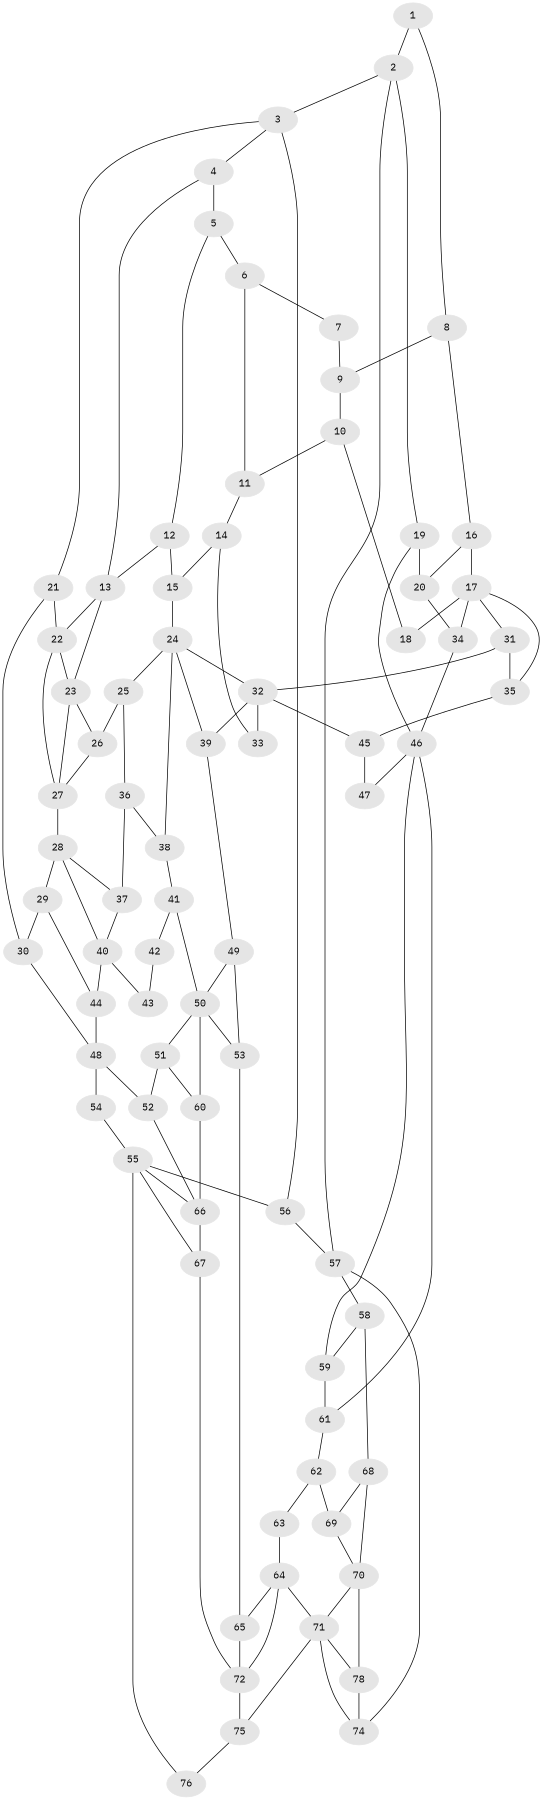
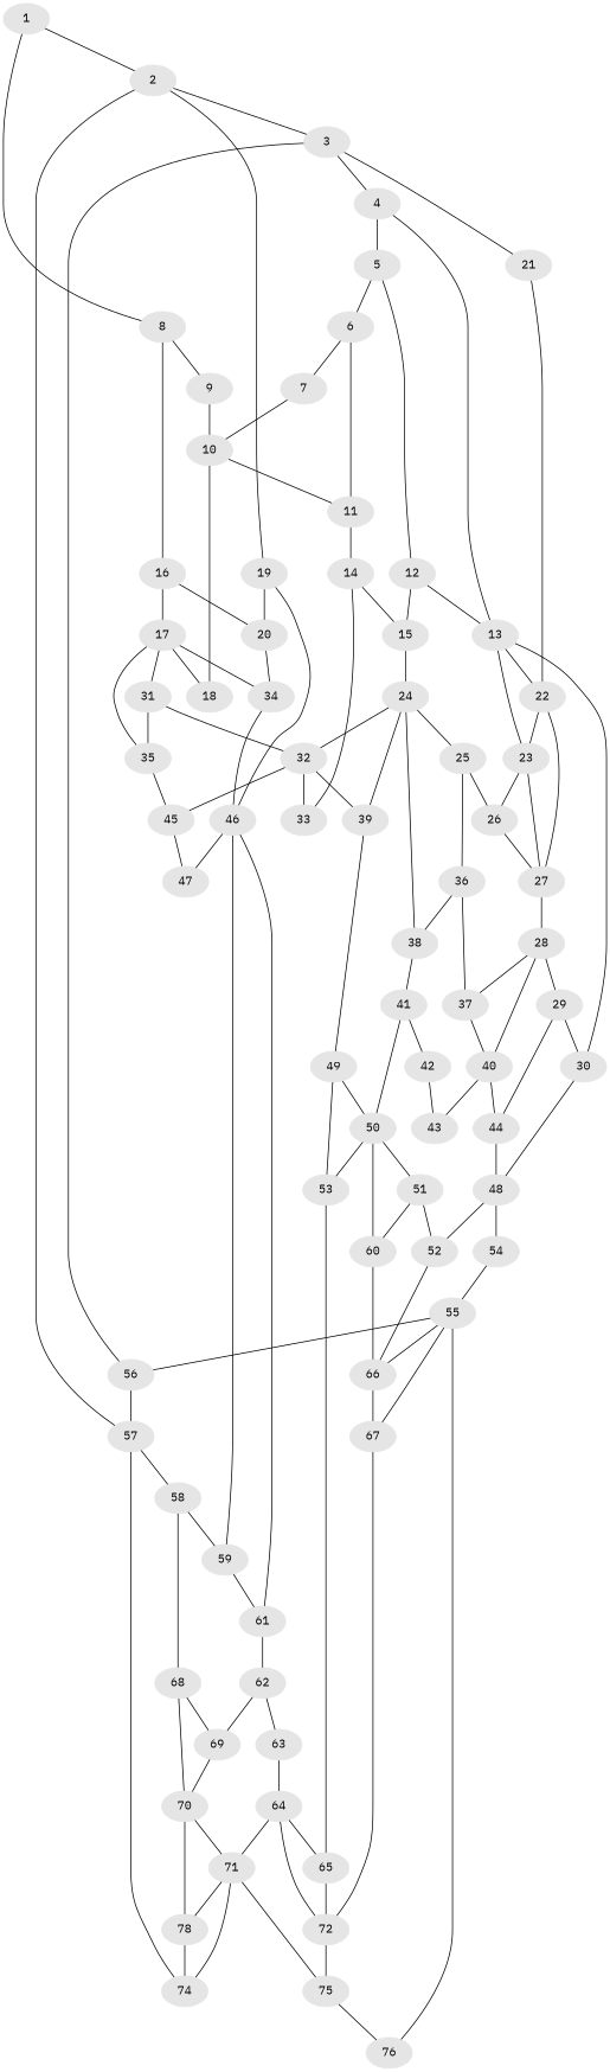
  graph {
    fontname="IBM Plex Mono"
    node [color=gray90 fontname="IBM Plex Mono" style=filled]
    edge [fontname="IBM Plex Mono" weight=1.0]
    1
    2
    8
    3
    19
    57
    9
    16
    4
    21
    56
    20
    46
    58
    74
    5
    13
    22
    30
    6
    12
    23
    7
    11
    15
    10
    14
    18
    17
    33
    24
    27
    26
    25
    32
    38
    39
    31
    34
    35
    45
    47
    59
    61
    48
    28
    36
    41
    49
    37
    29
    40
    44
    43
    52
    54
    42
    50
    53
    51
    60
    62
    66
    55
    65
    67
    72
    76
    68
    69
    70
    63
    64
    71
    n75 [label=78]
    75
    1 -- 2
    1 -- 8
    2 -- 3
    2 -- 19
    2 -- 57
    8 -- 9
    8 -- 16
    3 -- 4
    3 -- 21
    3 -- 56
    19 -- 20
    19 -- 46
    57 -- 58
    57 -- 74
    9 -- 10 [weight=2.0]
    16 -- 20
    16 -- 17
    4 -- 5
    4 -- 13
    21 -- 22
-   21 -- 30
+   13 -- 30
    56 -- 57
    20 -- 34
    46 -- 47 [weight=2.0]
    46 -- 59
    46 -- 61
    58 -- 59
    58 -- 68
    5 -- 6
    5 -- 12
    13 -- 22
    13 -- 23 [weight=2.0]
    22 -- 23
    22 -- 27
    30 -- 48
    6 -- 7
    6 -- 11
    12 -- 13
    12 -- 15
    23 -- 27 [weight=2.0]
    23 -- 26
-   7 -- 9
+   7 -- 10
    11 -- 14
    15 -- 24
    10 -- 11
    10 -- 18 [weight=2.0]
    14 -- 15
    14 -- 33
    17 -- 18 [weight=2.0]
    17 -- 31
    17 -- 34
    17 -- 35
    24 -- 25
    24 -- 32
    24 -- 38
    24 -- 39
    27 -- 28 [weight=2.0]
    26 -- 27
    25 -- 26
    25 -- 36
    32 -- 33 [weight=2.0]
    32 -- 39
    32 -- 45
    38 -- 41
    39 -- 49
    31 -- 32
    31 -- 35
    34 -- 46
    35 -- 45
    45 -- 47
    59 -- 61
    61 -- 62
    48 -- 52
    48 -- 54
    28 -- 37
    28 -- 29
    28 -- 40
    36 -- 38
    36 -- 37
    41 -- 42
    41 -- 50
    49 -- 50
    49 -- 53
    37 -- 40
    29 -- 30
    29 -- 44
    40 -- 44 [weight=2.0]
    40 -- 43 [weight=2.0]
    44 -- 48 [weight=2.0]
    52 -- 66
    54 -- 55 [weight=2.0]
    42 -- 43
    50 -- 53
    50 -- 51
    50 -- 60
    53 -- 65
    51 -- 52
    51 -- 60
    60 -- 66
    62 -- 69
    62 -- 63
    66 -- 67
    55 -- 56
    55 -- 66
    55 -- 67
    55 -- 76
    65 -- 72
    67 -- 72
    72 -- 75
    68 -- 69
    68 -- 70
    69 -- 70
    70 -- 71
    70 -- n75 [weight=3.0]
    63 -- 64 [weight=2.0]
    64 -- 65
    64 -- 72
    64 -- 71
    71 -- 74
    71 -- n75 [weight=2.0]
    71 -- 75
    n75 -- 74
    75 -- 76
  }
